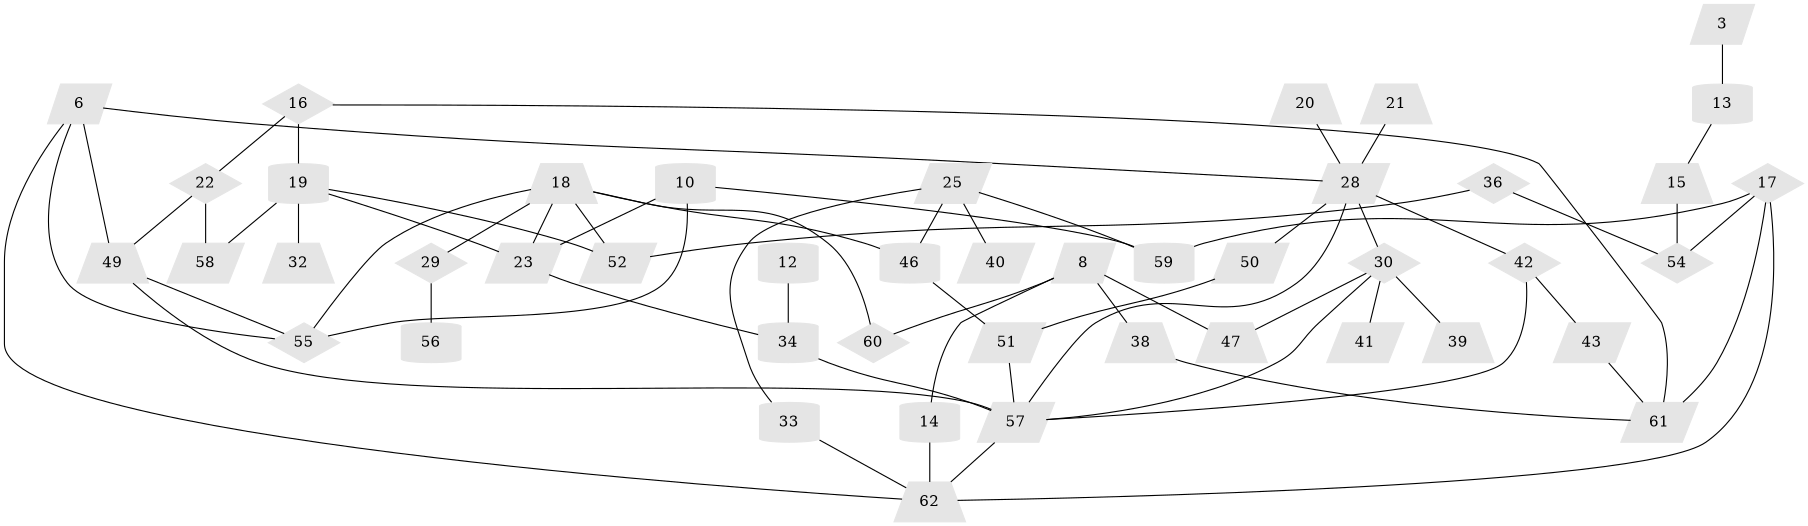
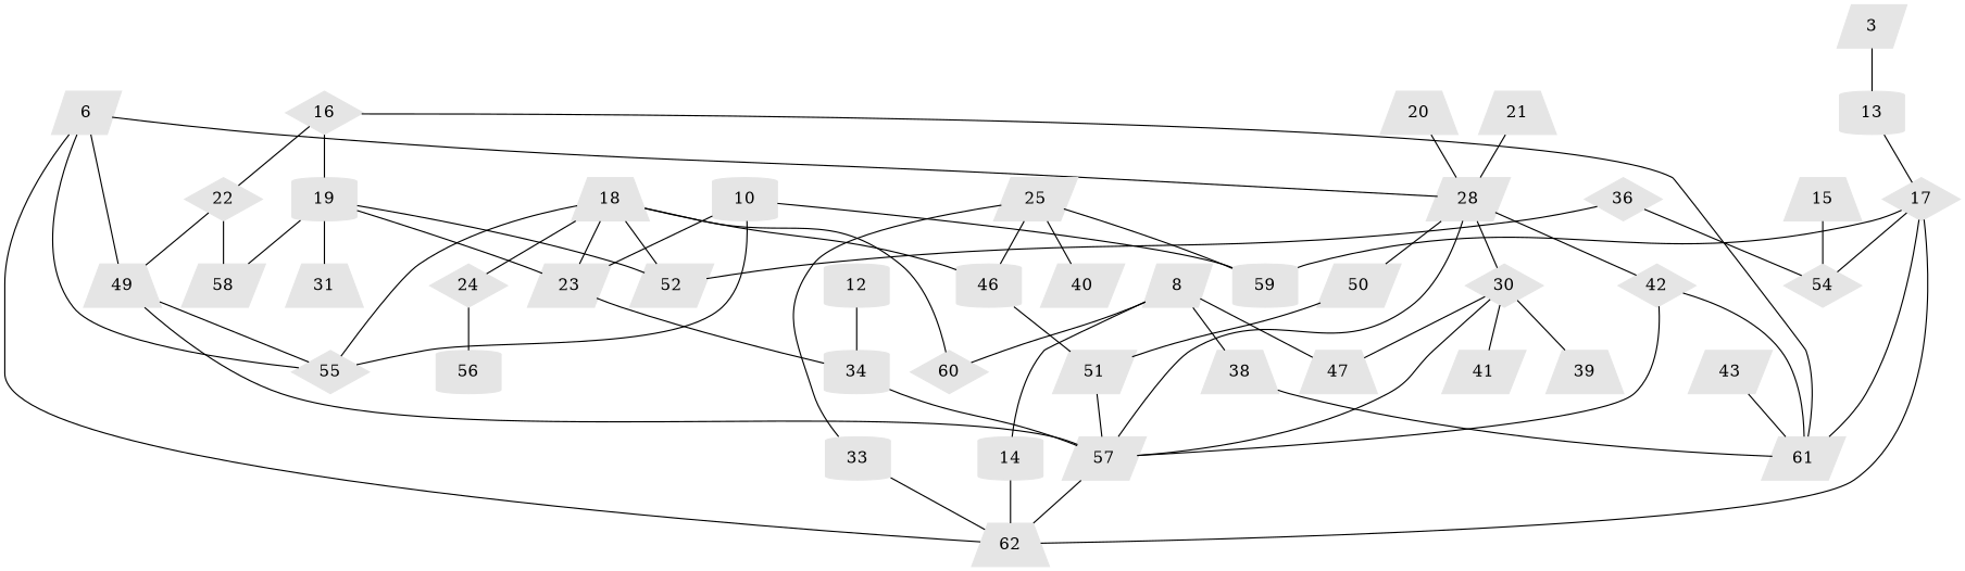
  graph {
    node [color=gray90 shape=parallelogram style=filled]
    edge [weight=1.0]
    13 [shape=cylinder]
    3
    15 [shape=trapezium]
    6
    28
    49 [shape=trapezium]
    55 [shape=diamond]
    62 [shape=trapezium]
    30 [shape=diamond]
    42 [shape=diamond]
    50
    57
    33 [shape=cylinder]
    14 [shape=cylinder]
    8
    38 [shape=trapezium]
    47 [shape=trapezium]
    60 [shape=diamond]
    61
    10 [shape=cylinder]
    23
    59 [shape=cylinder]
    34 [shape=cylinder]
    12 [shape=cylinder]
    54 [shape=diamond]
    16 [shape=diamond]
    19 [shape=cylinder]
    22 [shape=diamond]
    52
-   32 [shape=trapezium]
+   32 [shape=trapezium label=31]
    58
    17 [shape=diamond]
    18 [shape=trapezium]
-   29 [shape=diamond]
+   29 [shape=diamond label=24]
    46 [shape=cylinder]
    56 [shape=cylinder]
    51
    20 [shape=trapezium]
    21 [shape=trapezium]
    25
    40
    41
    39 [shape=trapezium]
    36 [shape=diamond]
    43
-   13 -- 15
+   13 -- 17
    3 -- 13
    15 -- 54
    6 -- 28
    6 -- 49
    6 -- 55
    6 -- 62
    28 -- 30 [weight=2.0]
    28 -- 42
    28 -- 50
    28 -- 57
    49 -- 55
    49 -- 57
    30 -- 57
    30 -- 47
    30 -- 41
    30 -- 39
    42 -- 57 [weight=2.0]
-   42 -- 43
+   42 -- 61
    50 -- 51
    57 -- 62
    33 -- 62
    14 -- 62
    8 -- 14
    8 -- 38
    8 -- 47
    8 -- 60
    38 -- 61
    10 -- 55
    10 -- 23
    10 -- 59
    23 -- 34
    34 -- 57
    12 -- 34
    16 -- 61
    16 -- 19
    16 -- 22
    19 -- 23
    19 -- 52
    19 -- 32 [weight=2.0]
    19 -- 58 [weight=2.0]
    22 -- 49
    22 -- 58
    17 -- 62
    17 -- 61
    17 -- 59
    17 -- 54 [weight=2.0]
    18 -- 55
    18 -- 60
    18 -- 23
    18 -- 52
    18 -- 29
    18 -- 46
    29 -- 56
    46 -- 51
    51 -- 57 [weight=2.0]
    20 -- 28
    21 -- 28
    25 -- 33
    25 -- 59
    25 -- 46
    25 -- 40
    36 -- 54
    36 -- 52
    43 -- 61
  }
